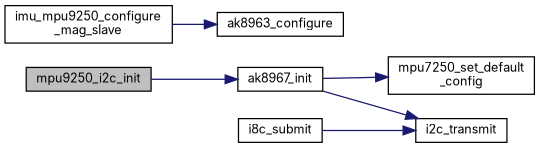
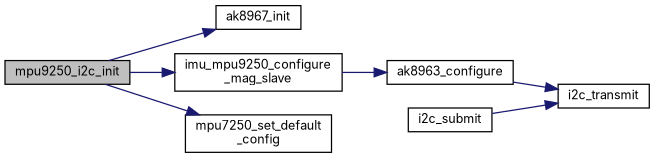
  digraph {
    fontname=Inter
    rankdir=LR
    node [color=black fillcolor=white fontname=Inter fontsize=10 shape=record style=filled]
    edge [color=midnightblue fontname=Inter fontsize=10 labelfontname=FreeSans labelfontsize=10 style=solid]
    n1 [fillcolor=grey75 fontcolor=black height=0.2 label=mpu9250_i2c_init width=0.4]
    n2 [height=0.2 label=ak8967_init width=0.4]
    n3 [height=0.2 label="imu_mpu9250_configure\l_mag_slave" width=0.4]
    n4 [height=0.2 label="mpu7250_set_default\l_config" width=0.4]
    n5 [height=0.2 label=ak8963_configure width=0.4]
    n6 [height=0.2 label=i2c_transmit width=0.4]
-   n7 [height=0.2 label=i8c_submit width=0.4]
+   n7 [height=0.2 label=i2c_submit width=0.4]
    n1 -> n2
-   n2 -> n4
+   n1 -> n3
+   n1 -> n4
    n3 -> n5
-   n2 -> n6
+   n5 -> n6
    n7 -> n6
  }
